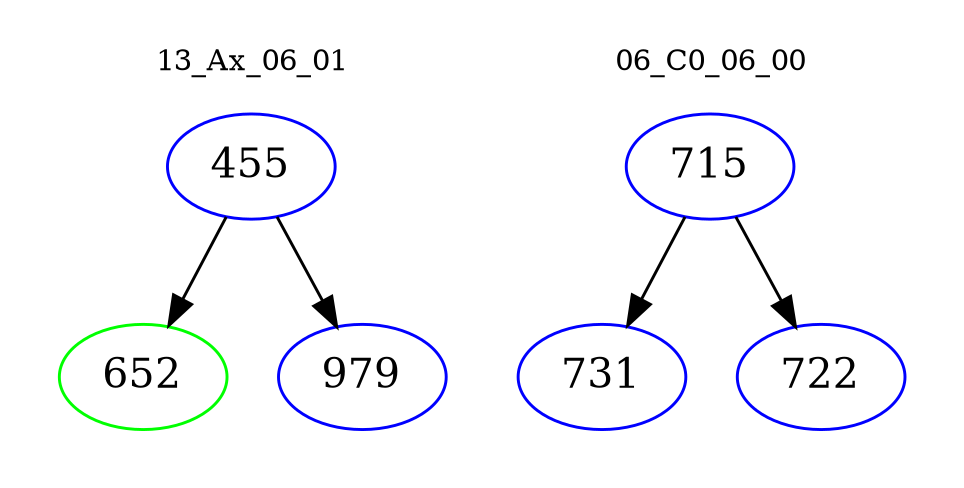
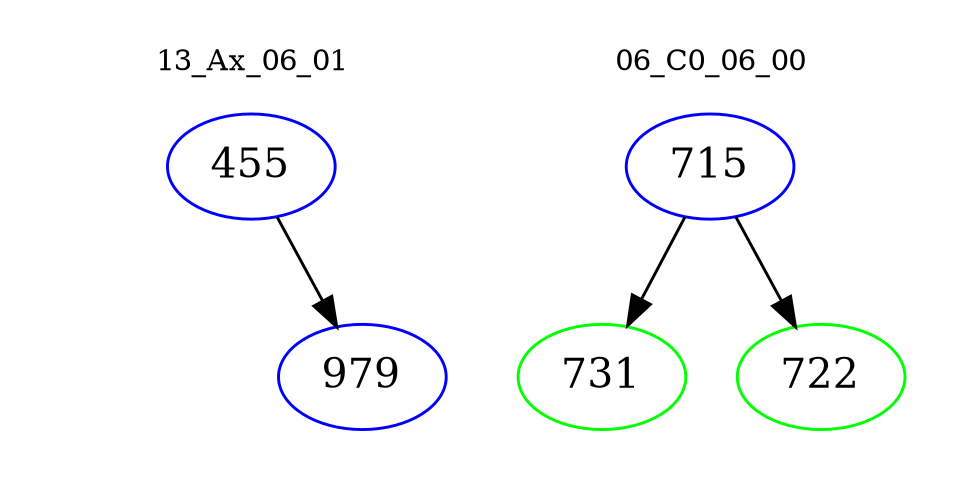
  digraph {
    fontname="DejaVu Serif"
    node [color=blue fontname="DejaVu Serif"]
    edge [color=black fontname="DejaVu Serif"]
    n1 [label=455]
-   n2 [color=green label=652]
    n3 [label=979]
    n4 [label=715]
-   n5 [label=731]
-   n6 [label=722]
+   n5 [color=green label=731]
+   n6 [color=green label=722]
    subgraph cluster_1 {
      color=white
      fontsize=10
      label="13_Ax_06_01"
      n1
-     n2
      n3
    }
    subgraph cluster_2 {
      color=white
      fontsize=10
      label="06_C0_06_00"
      n4
      n5
      n6
    }
-   n1 -> n2
    n1 -> n3
    n4 -> n5
    n4 -> n6
  }
